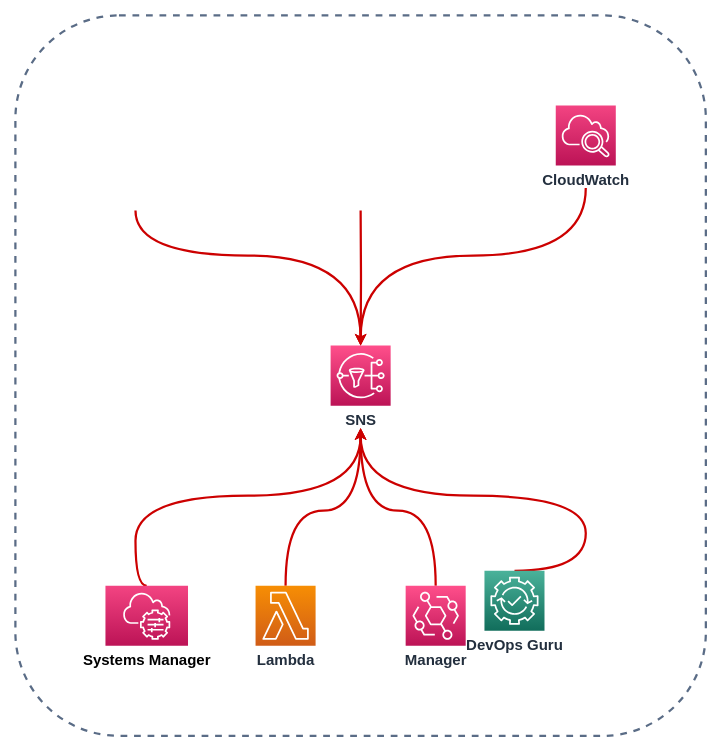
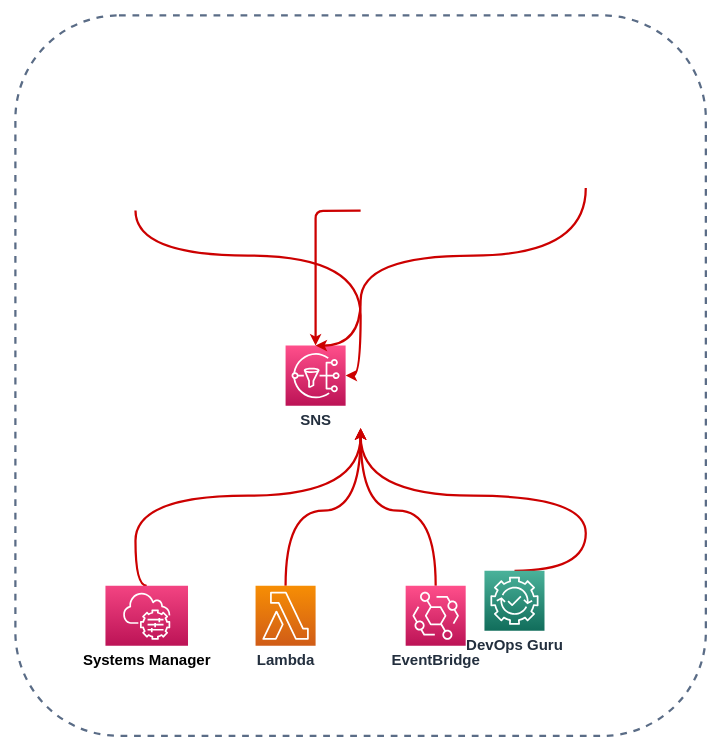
  <mxCell id="0" />
  <mxCell id="1" parent="0" />
  <mxCell id="2" value="" style="fillColor=none;strokeColor=#5A6C86;verticalAlign=top;fontStyle=0;fontColor=#000000;fontSize=35;strokeWidth=3;rounded=1;fillStyle=dashed;dashed=1;" parent="1" vertex="1"><mxGeometry x="20" y="20" width="920" height="960" as="geometry" /></mxCell>
  <mxCell id="3" style="edgeStyle=orthogonalEdgeStyle;orthogonalLoop=1;jettySize=auto;html=1;exitX=0.5;exitY=0;exitDx=0;exitDy=0;exitPerimeter=0;strokeColor=#CC0000;strokeWidth=3;curved=1;" parent="1" source="4" edge="1"><mxGeometry relative="1" as="geometry"><mxPoint x="480" y="570" as="targetPoint" /><Array as="points"><mxPoint x="580" y="680" /><mxPoint x="480" y="680" /></Array></mxGeometry></mxCell>
- <mxCell id="4" value="Manager" style="sketch=0;points=[[0,0,0],[0.25,0,0],[0.5,0,0],[0.75,0,0],[1,0,0],[0,1,0],[0.25,1,0],[0.5,1,0],[0.75,1,0],[1,1,0],[0,0.25,0],[0,0.5,0],[0,0.75,0],[1,0.25,0],[1,0.5,0],[1,0.75,0]];outlineConnect=0;fontColor=#232F3E;gradientColor=#FF4F8B;gradientDirection=north;fillColor=#BC1356;strokeColor=#ffffff;dashed=0;verticalLabelPosition=bottom;verticalAlign=top;align=center;html=1;fontSize=20;fontStyle=1;aspect=fixed;shape=mxgraph.aws4.resourceIcon;resIcon=mxgraph.aws4.eventbridge;strokeWidth=3;" parent="1" vertex="1"><mxGeometry x="540" y="780" width="80" height="80" as="geometry" /></mxCell>
+ <mxCell id="4" value="EventBridge" style="sketch=0;points=[[0,0,0],[0.25,0,0],[0.5,0,0],[0.75,0,0],[1,0,0],[0,1,0],[0.25,1,0],[0.5,1,0],[0.75,1,0],[1,1,0],[0,0.25,0],[0,0.5,0],[0,0.75,0],[1,0.25,0],[1,0.5,0],[1,0.75,0]];outlineConnect=0;fontColor=#232F3E;gradientColor=#FF4F8B;gradientDirection=north;fillColor=#BC1356;strokeColor=#ffffff;dashed=0;verticalLabelPosition=bottom;verticalAlign=top;align=center;html=1;fontSize=20;fontStyle=1;aspect=fixed;shape=mxgraph.aws4.resourceIcon;resIcon=mxgraph.aws4.eventbridge;strokeWidth=3;" parent="1" vertex="1"><mxGeometry x="540" y="780" width="80" height="80" as="geometry" /></mxCell>
  <mxCell id="5" style="edgeStyle=orthogonalEdgeStyle;orthogonalLoop=1;jettySize=auto;html=1;exitX=0.5;exitY=0;exitDx=0;exitDy=0;exitPerimeter=0;strokeColor=#CC0000;strokeWidth=3;fontSize=20;endArrow=classic;endFill=1;curved=1;" parent="1" source="6" edge="1"><mxGeometry relative="1" as="geometry"><mxPoint x="480" y="570" as="targetPoint" /><Array as="points"><mxPoint x="380" y="680" /><mxPoint x="480" y="680" /></Array></mxGeometry></mxCell>
  <mxCell id="6" value="Lambda" style="sketch=0;points=[[0,0,0],[0.25,0,0],[0.5,0,0],[0.75,0,0],[1,0,0],[0,1,0],[0.25,1,0],[0.5,1,0],[0.75,1,0],[1,1,0],[0,0.25,0],[0,0.5,0],[0,0.75,0],[1,0.25,0],[1,0.5,0],[1,0.75,0]];outlineConnect=0;fontColor=#232F3E;gradientColor=#F78E04;gradientDirection=north;fillColor=#D05C17;strokeColor=#ffffff;dashed=0;verticalLabelPosition=bottom;verticalAlign=top;align=center;html=1;fontSize=20;fontStyle=1;aspect=fixed;shape=mxgraph.aws4.resourceIcon;resIcon=mxgraph.aws4.lambda;strokeWidth=3;" parent="1" vertex="1"><mxGeometry x="340" y="780" width="80" height="80" as="geometry" /></mxCell>
- <mxCell id="7" value="SNS" style="sketch=0;points=[[0,0,0],[0.25,0,0],[0.5,0,0],[0.75,0,0],[1,0,0],[0,1,0],[0.25,1,0],[0.5,1,0],[0.75,1,0],[1,1,0],[0,0.25,0],[0,0.5,0],[0,0.75,0],[1,0.25,0],[1,0.5,0],[1,0.75,0]];outlineConnect=0;fontColor=#232F3E;gradientColor=#FF4F8B;gradientDirection=north;fillColor=#BC1356;strokeColor=#ffffff;dashed=0;verticalLabelPosition=bottom;verticalAlign=top;align=center;html=1;fontSize=20;fontStyle=1;aspect=fixed;shape=mxgraph.aws4.resourceIcon;resIcon=mxgraph.aws4.sns;strokeWidth=3;" parent="1" vertex="1"><mxGeometry x="440" y="460" width="80" height="80" as="geometry" /></mxCell>
+ <mxCell id="7" value="SNS" style="sketch=0;points=[[0,0,0],[0.25,0,0],[0.5,0,0],[0.75,0,0],[1,0,0],[0,1,0],[0.25,1,0],[0.5,1,0],[0.75,1,0],[1,1,0],[0,0.25,0],[0,0.5,0],[0,0.75,0],[1,0.25,0],[1,0.5,0],[1,0.75,0]];outlineConnect=0;fontColor=#232F3E;gradientColor=#FF4F8B;gradientDirection=north;fillColor=#BC1356;strokeColor=#ffffff;dashed=0;verticalLabelPosition=bottom;verticalAlign=top;align=center;html=1;fontSize=20;fontStyle=1;aspect=fixed;shape=mxgraph.aws4.resourceIcon;resIcon=mxgraph.aws4.sns;strokeWidth=3;" parent="1" vertex="1"><mxGeometry x="380" y="460" width="80" height="80" as="geometry" /></mxCell>
  <mxCell id="8" style="edgeStyle=orthogonalEdgeStyle;orthogonalLoop=1;jettySize=auto;html=1;exitX=0.5;exitY=0;exitDx=0;exitDy=0;exitPerimeter=0;strokeColor=#CC0000;strokeWidth=3;fontSize=20;endArrow=classic;endFill=1;curved=1;" parent="1" source="9" edge="1"><mxGeometry relative="1" as="geometry"><mxPoint x="480" y="570" as="targetPoint" /><Array as="points"><mxPoint x="180" y="660" /><mxPoint x="480" y="660" /></Array></mxGeometry></mxCell>
  <mxCell id="9" value="&lt;span style=&quot;color: rgb(0, 0, 0); font-size: 20px;&quot;&gt;Systems Manager&lt;/span&gt;" style="sketch=0;points=[[0,0,0],[0.25,0,0],[0.5,0,0],[0.75,0,0],[1,0,0],[0,1,0],[0.25,1,0],[0.5,1,0],[0.75,1,0],[1,1,0],[0,0.25,0],[0,0.5,0],[0,0.75,0],[1,0.25,0],[1,0.5,0],[1,0.75,0]];points=[[0,0,0],[0.25,0,0],[0.5,0,0],[0.75,0,0],[1,0,0],[0,1,0],[0.25,1,0],[0.5,1,0],[0.75,1,0],[1,1,0],[0,0.25,0],[0,0.5,0],[0,0.75,0],[1,0.25,0],[1,0.5,0],[1,0.75,0]];outlineConnect=0;fontColor=#232F3E;gradientColor=#F34482;gradientDirection=north;fillColor=#BC1356;strokeColor=#ffffff;dashed=0;verticalLabelPosition=bottom;verticalAlign=top;align=center;html=1;fontSize=15;fontStyle=1;aspect=fixed;shape=mxgraph.aws4.resourceIcon;resIcon=mxgraph.aws4.systems_manager;strokeWidth=3;" parent="1" vertex="1"><mxGeometry x="140" y="780" width="110" height="80" as="geometry" /></mxCell>
  <mxCell id="10" style="edgeStyle=orthogonalEdgeStyle;rounded=1;orthogonalLoop=1;jettySize=auto;html=1;entryX=0.5;entryY=0;entryDx=0;entryDy=0;entryPerimeter=0;strokeColor=#CC0000;strokeWidth=3;" parent="1" target="7" edge="1"><mxGeometry relative="1" as="geometry"><mxPoint x="480" y="280" as="sourcePoint" /></mxGeometry></mxCell>
  <mxCell id="11" style="edgeStyle=orthogonalEdgeStyle;orthogonalLoop=1;jettySize=auto;html=1;strokeColor=#CC0000;strokeWidth=3;curved=1;" parent="1" target="7" edge="1"><mxGeometry relative="1" as="geometry"><mxPoint x="180" y="280" as="sourcePoint" /><Array as="points"><mxPoint x="180" y="340" /><mxPoint x="480" y="340" /></Array></mxGeometry></mxCell>
  <mxCell id="12" style="edgeStyle=orthogonalEdgeStyle;orthogonalLoop=1;jettySize=auto;html=1;entryX=0.5;entryY=0;entryDx=0;entryDy=0;entryPerimeter=0;strokeColor=#CC0000;strokeWidth=3;curved=1;" parent="1" target="7" edge="1"><mxGeometry relative="1" as="geometry"><mxPoint x="780" y="250" as="sourcePoint" /><Array as="points"><mxPoint x="780" y="340" /><mxPoint x="480" y="340" /></Array></mxGeometry></mxCell>
- <mxCell id="13" value="CloudWatch" style="sketch=0;points=[[0,0,0],[0.25,0,0],[0.5,0,0],[0.75,0,0],[1,0,0],[0,1,0],[0.25,1,0],[0.5,1,0],[0.75,1,0],[1,1,0],[0,0.25,0],[0,0.5,0],[0,0.75,0],[1,0.25,0],[1,0.5,0],[1,0.75,0]];points=[[0,0,0],[0.25,0,0],[0.5,0,0],[0.75,0,0],[1,0,0],[0,1,0],[0.25,1,0],[0.5,1,0],[0.75,1,0],[1,1,0],[0,0.25,0],[0,0.5,0],[0,0.75,0],[1,0.25,0],[1,0.5,0],[1,0.75,0]];outlineConnect=0;fontColor=#232F3E;gradientColor=#F34482;gradientDirection=north;fillColor=#BC1356;strokeColor=#ffffff;dashed=0;verticalLabelPosition=bottom;verticalAlign=top;align=center;html=1;fontSize=20;fontStyle=1;aspect=fixed;shape=mxgraph.aws4.resourceIcon;resIcon=mxgraph.aws4.cloudwatch_2;strokeWidth=3;direction=east;" parent="1" vertex="1"><mxGeometry x="740" y="140" width="80" height="80" as="geometry" /></mxCell>
  <mxCell id="14" style="edgeStyle=orthogonalEdgeStyle;orthogonalLoop=1;jettySize=auto;html=1;exitX=0.5;exitY=0;exitDx=0;exitDy=0;exitPerimeter=0;strokeColor=#CC0000;strokeWidth=3;curved=1;" parent="1" source="15" edge="1"><mxGeometry relative="1" as="geometry"><mxPoint x="480" y="570" as="targetPoint" /><Array as="points"><mxPoint x="780" y="660" /><mxPoint x="480" y="660" /></Array></mxGeometry></mxCell>
  <mxCell id="15" value="DevOps Guru" style="sketch=0;points=[[0,0,0],[0.25,0,0],[0.5,0,0],[0.75,0,0],[1,0,0],[0,1,0],[0.25,1,0],[0.5,1,0],[0.75,1,0],[1,1,0],[0,0.25,0],[0,0.5,0],[0,0.75,0],[1,0.25,0],[1,0.5,0],[1,0.75,0]];outlineConnect=0;fontColor=#232F3E;gradientColor=#4AB29A;gradientDirection=north;fillColor=#116D5B;strokeColor=#ffffff;dashed=0;verticalLabelPosition=bottom;verticalAlign=top;align=center;html=1;fontSize=20;fontStyle=1;aspect=fixed;shape=mxgraph.aws4.resourceIcon;resIcon=mxgraph.aws4.devops_guru;labelBackgroundColor=none;" parent="1" vertex="1"><mxGeometry x="645" y="760" width="80" height="80" as="geometry" /></mxCell>
